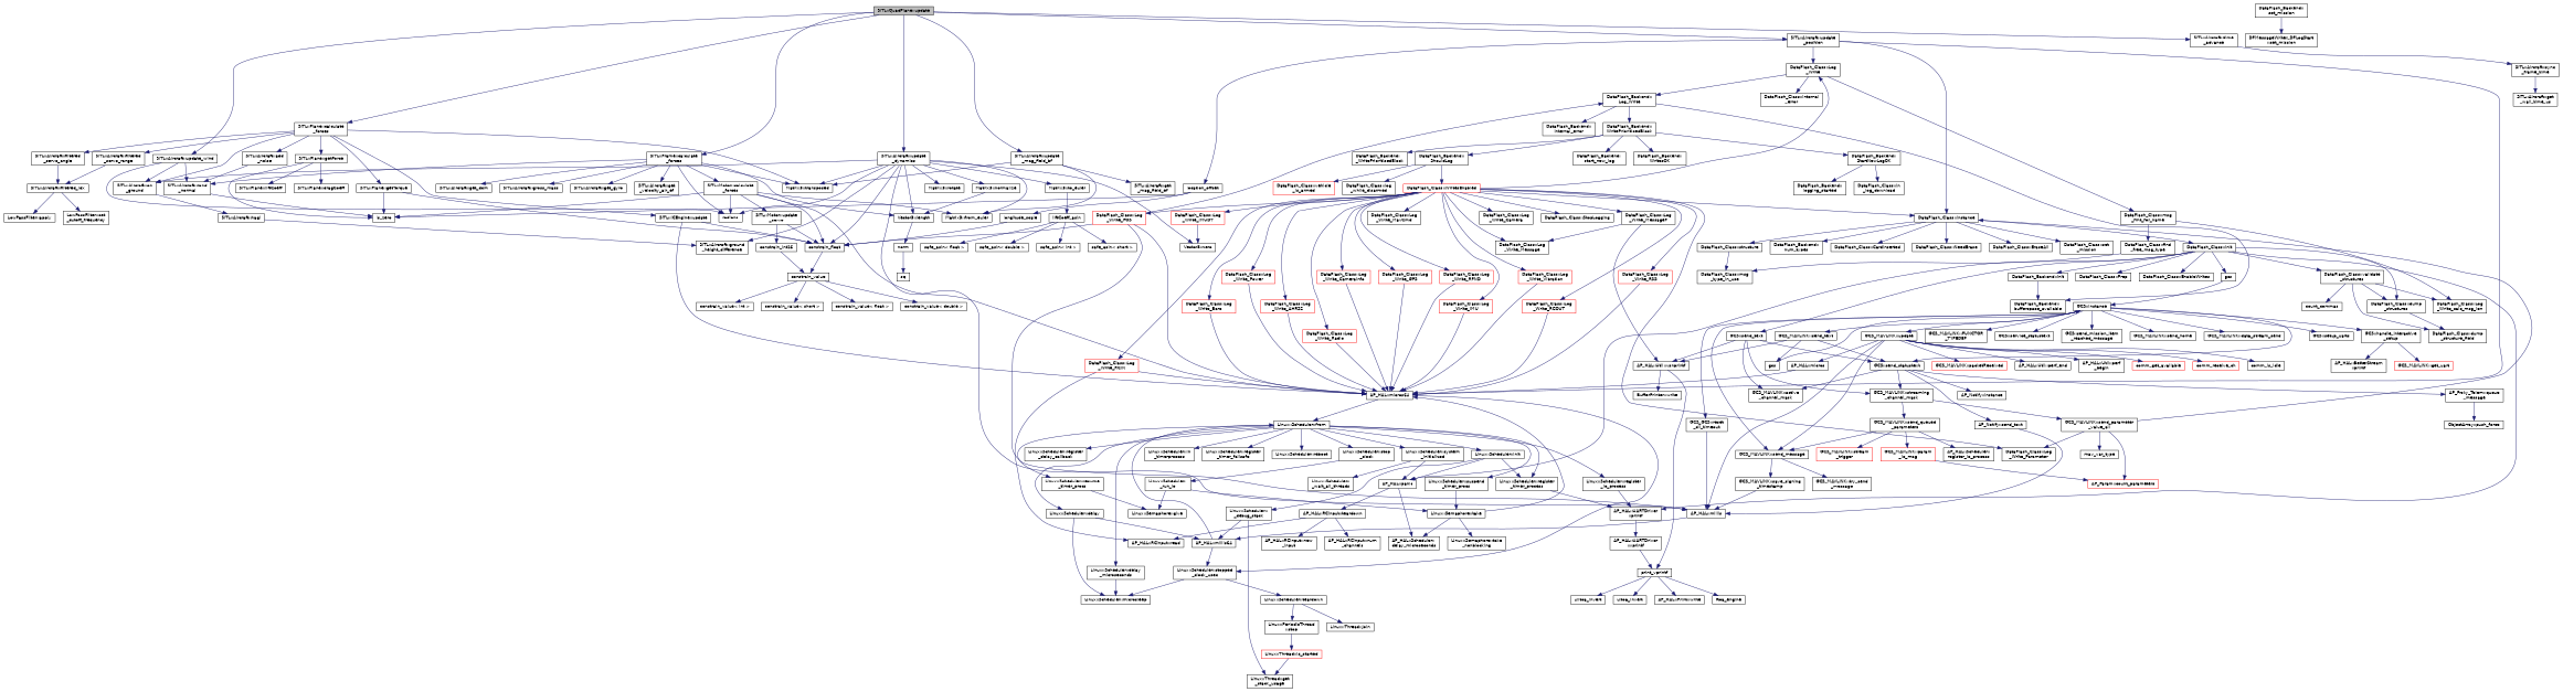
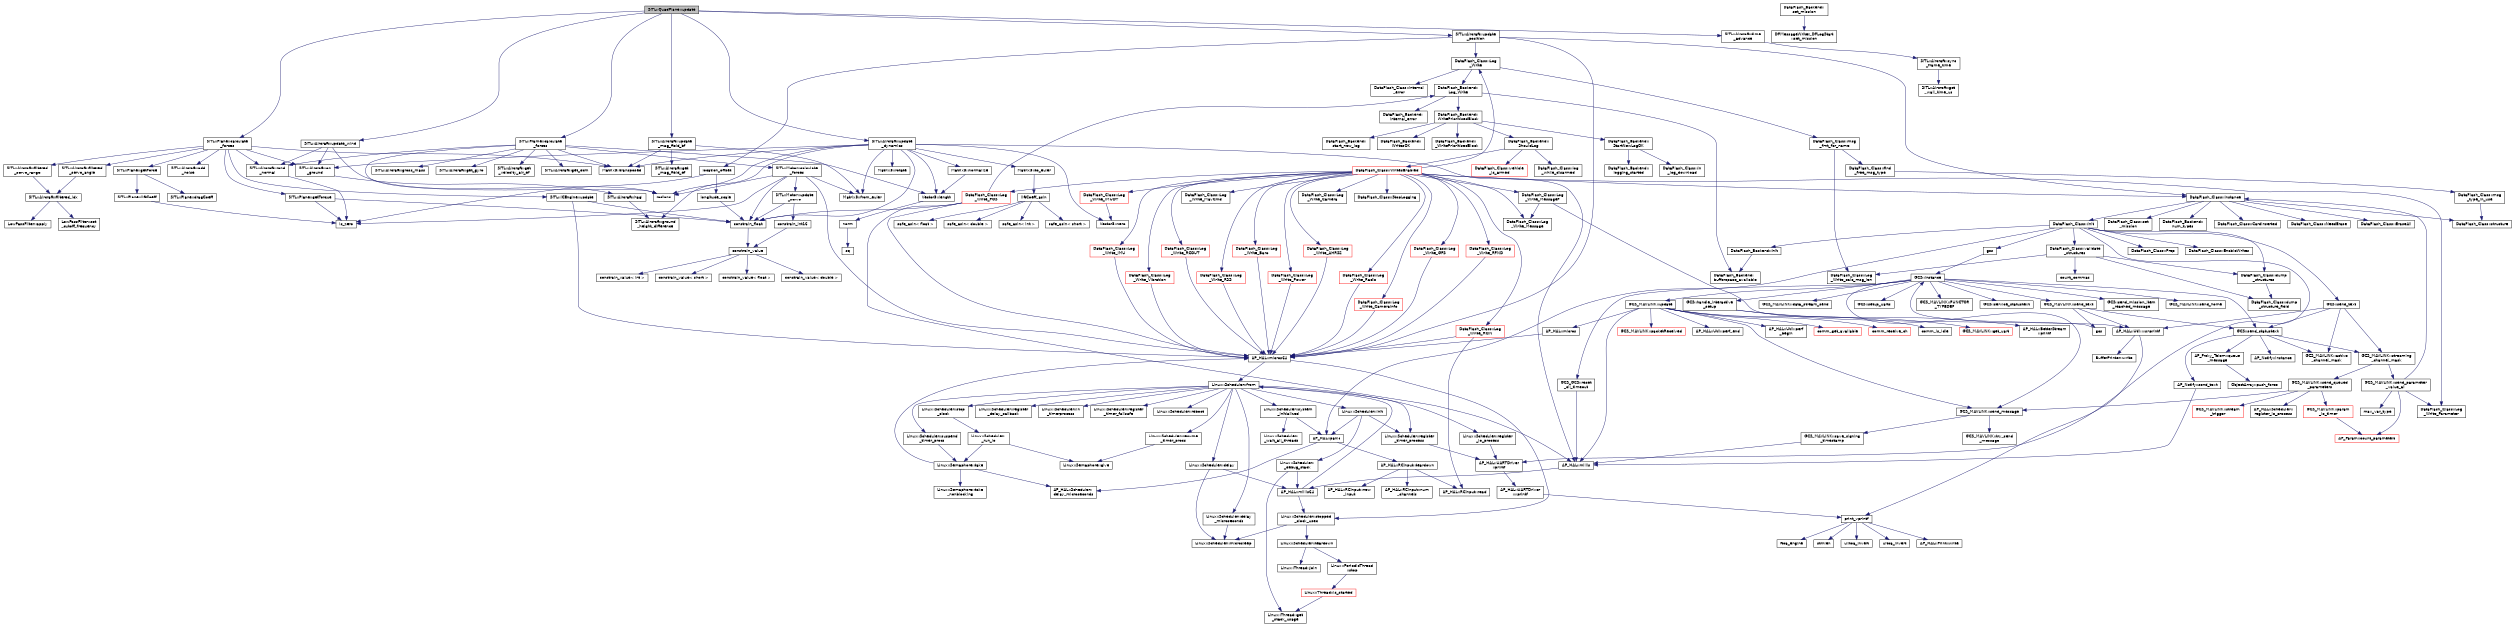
  digraph {
    rankdir=TB
    node [color=black fillcolor=white fontname=Helvetica fontsize=10 shape=record style=filled]
    edge [color=midnightblue fontname=Helvetica fontsize=10 labelfontname=Helvetica labelfontsize=10 style=solid]
    n1 [fillcolor=grey75 fontcolor=black height=0.2 label="SITL::QuadPlane::update" width=0.4]
    n2 [height=0.2 label="SITL::Aircraft::update_wind" width=0.4]
    n3 [height=0.2 label="SITL::Plane::calculate\l_forces" width=0.4]
    n4 [height=0.2 label="SITL::Frame::calculate\l_forces" width=0.4]
    n5 [height=0.2 label="SITL::Aircraft::update\l_dynamics" width=0.4]
    n6 [height=0.2 label="SITL::Aircraft::update\l_position" width=0.4]
    n7 [height=0.2 label="SITL::Aircraft::time\l_advance" width=0.4]
    n8 [height=0.2 label="SITL::Aircraft::update\l_mag_field_bf" width=0.4]
    n9 [height=0.2 label=radians width=0.4]
    n10 [height=0.2 label="SITL::Aircraft::on\l_ground" width=0.4]
    n11 [height=0.2 label="SITL::Aircraft::rand\l_normal" width=0.4]
    n12 [height=0.2 label="SITL::Aircraft::filtered\l_servo_angle" width=0.4]
    n13 [height=0.2 label="SITL::Aircraft::filtered\l_servo_range" width=0.4]
    n14 [height=0.2 label="SITL::ICEngine::update" width=0.4]
    n15 [height=0.2 label="SITL::Plane::getForce" width=0.4]
    n16 [height=0.2 label="SITL::Plane::getTorque" width=0.4]
    n17 [height=0.2 label="SITL::Aircraft::add\l_noise" width=0.4]
    n18 [height=0.2 label="Matrix3::transposed" width=0.4]
    n19 [height=0.2 label="SITL::Motor::calculate\l_forces" width=0.4]
    n20 [height=0.2 label="SITL::Aircraft::gross_mass" width=0.4]
    n21 [height=0.2 label="SITL::Aircraft::get_gyro" width=0.4]
    n22 [height=0.2 label="SITL::Aircraft::get\l_velocity_air_ef" width=0.4]
    n23 [height=0.2 label="SITL::Aircraft::get_dcm" width=0.4]
    n24 [height=0.2 label="Vector3::length" width=0.4]
    n25 [height=0.2 label="SITL::Aircraft::ground\l_height_difference" width=0.4]
    n26 [height=0.2 label=constrain_float width=0.4]
    n27 [height=0.2 label="Matrix3::from_euler" width=0.4]
    n28 [height=0.2 label="Matrix3::rotate" width=0.4]
    n29 [height=0.2 label="Matrix3::normalize" width=0.4]
    n30 [height=0.2 label="AP_HAL::millis" width=0.4]
    n31 [height=0.2 label="Matrix3::to_euler" width=0.4]
    n32 [height=0.2 label="Vector3::zero" width=0.4]
    n33 [height=0.2 label="AP_HAL::micros64" width=0.4]
    n34 [height=0.2 label=location_offset width=0.4]
    n35 [height=0.2 label="DataFlash_Class::instance" width=0.4]
    n36 [height=0.2 label="DataFlash_Class::Log\l_Write" width=0.4]
    n37 [height=0.2 label="SITL::Aircraft::sync\l_frame_time" width=0.4]
    n38 [height=0.2 label="SITL::Aircraft::get\l_mag_field_ef" width=0.4]
    n39 [height=0.2 label="SITL::Aircraft::hagl" width=0.4]
    n40 [height=0.2 label=is_zero width=0.4]
    n41 [height=0.2 label="SITL::Aircraft::filtered_idx" width=0.4]
    n42 [height=0.2 label="SITL::Plane::liftCoeff" width=0.4]
    n43 [height=0.2 label="SITL::Plane::dragCoeff" width=0.4]
    n44 [height=0.2 label="LowPassFilter::set\l_cutoff_frequency" width=0.4]
    n45 [height=0.2 label="LowPassFilter::apply" width=0.4]
    n46 [height=0.2 label="Linux::Scheduler::from" width=0.4]
    n47 [height=0.2 label="Linux::Scheduler::stopped\l_clock_usec" width=0.4]
    n48 [height=0.2 label=constrain_value width=0.4]
    n49 [height=0.2 label="Linux::Scheduler::init" width=0.4]
    n50 [height=0.2 label="Linux::Scheduler::register\l_timer_process" width=0.4]
    n51 [height=0.2 label="Linux::Scheduler::delay" width=0.4]
    n52 [height=0.2 label="Linux::Scheduler::delay\l_microseconds" width=0.4]
    n53 [height=0.2 label="Linux::Scheduler::register\l_delay_callback" width=0.4]
    n54 [height=0.2 label="Linux::Scheduler::register\l_io_process" width=0.4]
    n55 [height=0.2 label="Linux::Scheduler::suspend\l_timer_procs" width=0.4]
    n56 [height=0.2 label="Linux::Scheduler::resume\l_timer_procs" width=0.4]
    n57 [height=0.2 label="Linux::Scheduler::in\l_timerprocess" width=0.4]
    n58 [height=0.2 label="Linux::Scheduler::register\l_timer_failsafe" width=0.4]
    n59 [height=0.2 label="Linux::Scheduler::system\l_initialized" width=0.4]
    n60 [height=0.2 label="Linux::Scheduler::reboot" width=0.4]
    n61 [height=0.2 label="Linux::Scheduler::stop\l_clock" width=0.4]
    n62 [height=0.2 label="Linux::Scheduler::microsleep" width=0.4]
    n63 [height=0.2 label="Linux::Scheduler::teardown" width=0.4]
    n64 [height=0.2 label="AP_HAL::panic" width=0.4]
    n65 [height=0.2 label="Linux::Scheduler::\l_debug_stack" width=0.4]
    n66 [height=0.2 label="AP_HAL::UARTDriver\l::printf" width=0.4]
    n67 [height=0.2 label="AP_HAL::millis64" width=0.4]
    n68 [height=0.2 label="Linux::Semaphore::take" width=0.4]
    n69 [height=0.2 label="Linux::Semaphore::give" width=0.4]
    n70 [height=0.2 label="Linux::Scheduler::\l_wait_all_threads" width=0.4]
    n71 [height=0.2 label="Linux::Scheduler::\l_run_io" width=0.4]
    n72 [height=0.2 label="AP_HAL::RCInput::teardown" width=0.4]
    n73 [height=0.2 label="AP_HAL::Scheduler::\ldelay_microseconds" width=0.4]
    n74 [height=0.2 label="Linux::Thread::get\l_stack_usage" width=0.4]
    n75 [height=0.2 label="AP_HAL::RCInput::new\l_input" width=0.4]
    n76 [height=0.2 label="AP_HAL::RCInput::num\l_channels" width=0.4]
    n77 [height=0.2 label="AP_HAL::RCInput::read" width=0.4]
    n78 [height=0.2 label="AP_HAL::UARTDriver\l::vprintf" width=0.4]
    n79 [height=0.2 label=print_vprintf width=0.4]
    n80 [height=0.2 label="AP_HAL::Print::write" width=0.4]
    n81 [height=0.2 label=ftoa_engine width=0.4]
+   n82 [height=0.2 label=strnlen width=0.4]
    n83 [height=0.2 label=ulltoa_invert width=0.4]
    n84 [height=0.2 label=ultoa_invert width=0.4]
    n85 [height=0.2 label="Linux::PeriodicThread\l::stop" width=0.4]
    n86 [height=0.2 label="Linux::Thread::join" width=0.4]
    n87 [color=red height=0.2 label="Linux::Thread::is_started" width=0.4]
    n88 [height=0.2 label="Linux::Semaphore::take\l_nonblocking" width=0.4]
    n89 [height=0.2 label="constrain_value\< int \>" width=0.4]
    n90 [height=0.2 label="constrain_value\< short \>" width=0.4]
    n91 [height=0.2 label="constrain_value\< float \>" width=0.4]
    n92 [height=0.2 label="constrain_value\< double \>" width=0.4]
    n93 [height=0.2 label="SITL::Motor::update\l_servo" width=0.4]
    n94 [height=0.2 label=norm width=0.4]
    n95 [height=0.2 label=constrain_int16 width=0.4]
    n96 [height=0.2 label=sq width=0.4]
    n97 [height=0.2 label=liftCoeff_asin width=0.4]
    n98 [height=0.2 label="safe_asin\< int \>" width=0.4]
    n99 [height=0.2 label="safe_asin\< short \>" width=0.4]
    n100 [height=0.2 label="safe_asin\< float \>" width=0.4]
    n101 [height=0.2 label="safe_asin\< double \>" width=0.4]
    n102 [height=0.2 label=longitude_scale width=0.4]
    n103 [height=0.2 label="DataFlash_Class::set\l_mission" width=0.4]
    n104 [height=0.2 label="DataFlash_Class::Init" width=0.4]
    n105 [height=0.2 label="DataFlash_Class::structure" width=0.4]
    n106 [height=0.2 label="DataFlash_Backend::\lnum_types" width=0.4]
    n107 [height=0.2 label="DataFlash_Class::CardInserted" width=0.4]
    n108 [height=0.2 label="DataFlash_Class::NeedErase" width=0.4]
    n109 [height=0.2 label="DataFlash_Class::EraseAll" width=0.4]
    n110 [height=0.2 label="DataFlash_Class::msg\l_fmt_for_name" width=0.4]
    n111 [height=0.2 label="DataFlash_Class::internal\l_error" width=0.4]
    n112 [height=0.2 label="DataFlash_Backend::\lLog_Write" width=0.4]
    n113 [height=0.2 label=gcs width=0.4]
    n114 [height=0.2 label="GCS::send_text" width=0.4]
    n115 [height=0.2 label="DataFlash_Class::validate\l_structures" width=0.4]
    n116 [height=0.2 label="DataFlash_Class::dump\l_structures" width=0.4]
    n117 [height=0.2 label="DataFlash_Backend::Init" width=0.4]
    n118 [height=0.2 label="DataFlash_Class::Prep" width=0.4]
    n119 [height=0.2 label="DataFlash_Class::EnableWrites" width=0.4]
    n120 [height=0.2 label="GCS::instance" width=0.4]
    n121 [height=0.2 label="GCS::send_statustext" width=0.4]
    n122 [height=0.2 label="AP_HAL::Util::vsnprintf" width=0.4]
    n123 [height=0.2 label="GCS_MAVLINK::active\l_channel_mask" width=0.4]
    n124 [height=0.2 label="GCS_MAVLINK::streaming\l_channel_mask" width=0.4]
    n125 [height=0.2 label=count_commas width=0.4]
    n126 [height=0.2 label="DataFlash_Class::Log\l_Write_calc_msg_len" width=0.4]
    n127 [height=0.2 label="DataFlash_Class::dump\l_structure_field" width=0.4]
    n128 [height=0.2 label="DataFlash_Backend::\lbufferspace_available" width=0.4]
    n129 [height=0.2 label="GCS_MAVLINK::send_text" width=0.4]
    n130 [height=0.2 label="GCS_MAVLINK::send_message" width=0.4]
    n131 [height=0.2 label="GCS::service_statustext" width=0.4]
    n132 [height=0.2 label="GCS_GCS::reset\l_cli_timeout" width=0.4]
    n133 [height=0.2 label="GCS::send_mission_item\l_reached_message" width=0.4]
    n134 [height=0.2 label="GCS_MAVLINK::send_home" width=0.4]
    n135 [height=0.2 label="GCS_MAVLINK::data_stream_send" width=0.4]
    n136 [height=0.2 label="GCS_MAVLINK::update" width=0.4]
    n137 [height=0.2 label="GCS::setup_uarts" width=0.4]
    n138 [height=0.2 label="GCS::handle_interactive\l_setup" width=0.4]
    n139 [height=0.2 label="GCS_MAVLINK::FUNCTOR\l_TYPEDEF" width=0.4]
    n140 [height=0.2 label=gcs width=0.4]
    n141 [height=0.2 label="AP_Frsky_Telem::queue\l_message" width=0.4]
    n142 [height=0.2 label="AP_Notify::instance" width=0.4]
    n143 [height=0.2 label="AP_Notify::send_text" width=0.4]
    n144 [height=0.2 label="GCS_MAVLINK::save_signing\l_timestamp" width=0.4]
    n145 [height=0.2 label="GCS_MAVLINK::try_send\l_message" width=0.4]
    n146 [height=0.2 label="AP_HAL::micros" width=0.4]
    n147 [height=0.2 label="AP_HAL::Util::perf\l_begin" width=0.4]
    n148 [color=red height=0.2 label=comm_get_available width=0.4]
    n149 [color=red height=0.2 label=comm_receive_ch width=0.4]
    n150 [height=0.2 label=comm_is_idle width=0.4]
    n151 [color=red height=0.2 label="GCS_MAVLINK::packetReceived" width=0.4]
    n152 [height=0.2 label="AP_HAL::Util::perf_end" width=0.4]
    n153 [height=0.2 label="AP_HAL::BetterStream\l::printf" width=0.4]
    n154 [color=red height=0.2 label="GCS_MAVLINK::get_uart" width=0.4]
    n155 [height=0.2 label="BufferPrinter::write" width=0.4]
    n156 [height=0.2 label="ObjectArray::push_force" width=0.4]
    n157 [height=0.2 label="GCS_MAVLINK::send_parameter\l_value_all" width=0.4]
    n158 [height=0.2 label="GCS_MAVLINK::send_queued\l_parameters" width=0.4]
    n159 [height=0.2 label=mav_var_type width=0.4]
    n160 [color=red height=0.2 label="AP_Param::count_parameters" width=0.4]
    n161 [height=0.2 label="DataFlash_Class::Log\l_Write_Parameter" width=0.4]
    n162 [height=0.2 label="AP_HAL::Scheduler::\lregister_io_process" width=0.4]
-   n163 [color=red height=0.2 label="GCS_MAVLINK::param\l_io_mag" width=0.4]
+   n163 [color=red height=0.2 label="GCS_MAVLINK::param\l_io_timer" width=0.4]
    n164 [color=red height=0.2 label="GCS_MAVLINK::stream\l_trigger" width=0.4]
    n165 [height=0.2 label="DataFlash_Backend::\lset_mission" width=0.4]
    n166 [height=0.2 label="DFMessageWriter_DFLogStart\l::set_mission" width=0.4]
    n167 [height=0.2 label="DataFlash_Class::find\l_free_msg_type" width=0.4]
    n168 [height=0.2 label="DataFlash_Backend::\linternal_error" width=0.4]
    n169 [height=0.2 label="DataFlash_Backend::\lWritePrioritisedBlock" width=0.4]
    n170 [height=0.2 label="DataFlash_Class::msg\l_type_in_use" width=0.4]
    n171 [height=0.2 label="DataFlash_Backend::\lShouldLog" width=0.4]
    n172 [height=0.2 label="DataFlash_Backend::\lStartNewLogOK" width=0.4]
    n173 [height=0.2 label="DataFlash_Backend::\lstart_new_log" width=0.4]
    n174 [height=0.2 label="DataFlash_Backend::\lWritesOK" width=0.4]
    n175 [height=0.2 label="DataFlash_Backend::\l_WritePrioritisedBlock" width=0.4]
    n176 [color=red height=0.2 label="DataFlash_Class::WritesEnabled" width=0.4]
    n177 [color=red height=0.2 label="DataFlash_Class::vehicle\l_is_armed" width=0.4]
    n178 [height=0.2 label="DataFlash_Class::log\l_while_disarmed" width=0.4]
    n179 [height=0.2 label="DataFlash_Backend::\llogging_started" width=0.4]
    n180 [height=0.2 label="DataFlash_Class::in\l_log_download" width=0.4]
    n181 [height=0.2 label="DataFlash_Class::StopLogging" width=0.4]
    n182 [color=red height=0.2 label="DataFlash_Class::Log\l_Write_GPS" width=0.4]
    n183 [color=red height=0.2 label="DataFlash_Class::Log\l_Write_RFND" width=0.4]
    n184 [color=red height=0.2 label="DataFlash_Class::Log\l_Write_IMU" width=0.4]
    n185 [color=red height=0.2 label="DataFlash_Class::Log\l_Write_IMUDT" width=0.4]
    n186 [color=red height=0.2 label="DataFlash_Class::Log\l_Write_Vibration" width=0.4]
    n187 [color=red height=0.2 label="DataFlash_Class::Log\l_Write_RCIN" width=0.4]
    n188 [color=red height=0.2 label="DataFlash_Class::Log\l_Write_RCOUT" width=0.4]
    n189 [color=red height=0.2 label="DataFlash_Class::Log\l_Write_RSSI" width=0.4]
    n190 [color=red height=0.2 label="DataFlash_Class::Log\l_Write_Baro" width=0.4]
    n191 [color=red height=0.2 label="DataFlash_Class::Log\l_Write_Power" width=0.4]
    n192 [color=red height=0.2 label="DataFlash_Class::Log\l_Write_AHRS2" width=0.4]
    n193 [color=red height=0.2 label="DataFlash_Class::Log\l_Write_POS" width=0.4]
    n194 [height=0.2 label="DataFlash_Class::Log\l_Write_MavCmd" width=0.4]
    n195 [color=red height=0.2 label="DataFlash_Class::Log\l_Write_Radio" width=0.4]
    n196 [height=0.2 label="DataFlash_Class::Log\l_Write_Message" width=0.4]
    n197 [height=0.2 label="DataFlash_Class::Log\l_Write_MessageF" width=0.4]
    n198 [color=red height=0.2 label="DataFlash_Class::Log\l_Write_CameraInfo" width=0.4]
    n199 [height=0.2 label="DataFlash_Class::Log\l_Write_Camera" width=0.4]
    n200 [height=0.2 label="SITL::Aircraft::get\l_wall_time_us" width=0.4]
    n1 -> n2
    n1 -> n3
    n1 -> n4
    n1 -> n5
    n1 -> n6
    n1 -> n7
    n1 -> n8
    n2 -> n9
    n2 -> n10
    n2 -> n11
    n3 -> n10
    n3 -> n12
    n3 -> n13
    n3 -> n14
    n3 -> n15
    n3 -> n16
    n3 -> n17
    n3 -> n18
    n4 -> n9
    n4 -> n11
    n4 -> n18
    n4 -> n19
    n4 -> n20
    n4 -> n21
    n4 -> n22
    n4 -> n23
    n4 -> n24
    n5 -> n9
    n5 -> n10
    n5 -> n18
    n5 -> n24
    n5 -> n25
    n5 -> n26
    n5 -> n27
    n5 -> n28
    n5 -> n29
    n5 -> n30
    n5 -> n31
    n5 -> n32
    n6 -> n33
    n6 -> n34
    n6 -> n35
    n6 -> n36
    n7 -> n37
    n8 -> n18
    n8 -> n27
    n8 -> n38
    n10 -> n39
    n11 -> n40
    n12 -> n41
    n13 -> n41
    n14 -> n26
    n14 -> n33
-   n15 -> n40
+   n42 -> n40
    n15 -> n42
    n15 -> n43
    n16 -> n26
    n16 -> n40
-   n17 -> n11
+   n3 -> n11
    n19 -> n9
    n19 -> n26
    n19 -> n27
    n19 -> n33
    n19 -> n40
    n19 -> n93
    n24 -> n94
    n26 -> n48
    n29 -> n24
    n30 -> n67
    n31 -> n97
    n33 -> n46
    n33 -> n47
    n34 -> n40
    n34 -> n102
    n35 -> n103
    n35 -> n104
    n35 -> n105
    n35 -> n106
    n35 -> n107
    n35 -> n108
    n35 -> n109
    n36 -> n110
    n36 -> n111
    n36 -> n112
    n37 -> n200
    n39 -> n25
    n41 -> n44
    n41 -> n45
    n46 -> n49
    n46 -> n50
    n46 -> n51
    n46 -> n52
    n46 -> n53
    n46 -> n54
    n46 -> n55
    n46 -> n56
    n46 -> n57
    n46 -> n58
    n46 -> n59
    n46 -> n60
    n46 -> n61
    n47 -> n62
    n47 -> n63
    n48 -> n89
    n48 -> n90
    n48 -> n91
    n48 -> n92
    n49 -> n50
    n49 -> n64
    n49 -> n65
    n50 -> n66
    n51 -> n62
    n51 -> n67
    n52 -> n62
    n54 -> n66
    n55 -> n68
    n56 -> n69
    n59 -> n64
    n59 -> n70
    n61 -> n71
    n63 -> n85
    n63 -> n86
    n64 -> n72
    n64 -> n73
    n65 -> n67
    n65 -> n74
    n66 -> n78
    n67 -> n46
    n67 -> n47
    n68 -> n33
    n68 -> n73
    n68 -> n88
    n71 -> n68
    n71 -> n69
    n72 -> n75
    n72 -> n76
    n72 -> n77
    n78 -> n79
    n79 -> n80
    n79 -> n81
+   n79 -> n82
    n79 -> n83
    n79 -> n84
    n85 -> n87
    n87 -> n74
    n93 -> n26
    n93 -> n95
    n94 -> n96
    n95 -> n48
    n97 -> n98
    n97 -> n99
    n97 -> n100
    n97 -> n101
    n102 -> n26
    n104 -> n64
    n104 -> n66
    n104 -> n113
    n104 -> n114
    n104 -> n115
    n104 -> n116
    n104 -> n117
    n104 -> n118
    n104 -> n119
    n110 -> n126
    n110 -> n167
    n112 -> n128
    n112 -> n168
    n112 -> n169
    n113 -> n120
    n114 -> n121
    n114 -> n122
    n114 -> n123
    n114 -> n124
    n115 -> n116
    n115 -> n125
    n115 -> n126
    n115 -> n127
    n116 -> n127
    n117 -> n128
    n120 -> n121
    n120 -> n129
    n120 -> n130
    n120 -> n131
    n120 -> n132
    n120 -> n133
    n120 -> n134
    n120 -> n135
    n120 -> n136
    n120 -> n137
    n120 -> n138
    n120 -> n139
    n121 -> n123
    n121 -> n124
    n121 -> n141
    n121 -> n142
    n121 -> n143
    n122 -> n79
    n122 -> n155
    n124 -> n157
    n124 -> n158
    n129 -> n121
    n129 -> n122
    n129 -> n140
    n130 -> n144
    n130 -> n145
    n132 -> n30
    n136 -> n30
    n136 -> n130
    n136 -> n146
    n136 -> n147
    n136 -> n148
    n136 -> n149
    n136 -> n150
    n136 -> n151
    n136 -> n152
    n138 -> n153
    n138 -> n154
    n140 -> n120
    n141 -> n156
    n143 -> n30
    n144 -> n30
    n146 -> n33
    n157 -> n35
    n157 -> n159
    n157 -> n160
    n157 -> n161
    n158 -> n130
    n158 -> n162
    n158 -> n163
    n158 -> n164
    n163 -> n160
    n165 -> n166
    n167 -> n170
    n169 -> n171
    n169 -> n172
    n169 -> n173
    n169 -> n174
    n169 -> n175
-   n105 -> n170
+   n170 -> n105
    n171 -> n176
    n171 -> n177
    n171 -> n178
    n172 -> n179
    n172 -> n180
    n176 -> n35
    n176 -> n36
    n176 -> n161
    n176 -> n181
    n176 -> n182
    n176 -> n183
    n176 -> n184
    n176 -> n185
    n176 -> n186
    n176 -> n187
    n176 -> n188
    n176 -> n189
    n176 -> n190
    n176 -> n191
    n176 -> n192
    n176 -> n193
    n176 -> n194
    n176 -> n195
    n176 -> n196
    n176 -> n197
    n176 -> n198
    n176 -> n199
    n182 -> n33
    n183 -> n33
    n184 -> n33
    n185 -> n32
    n186 -> n33
    n187 -> n33
    n187 -> n77
    n188 -> n33
    n189 -> n33
    n190 -> n33
    n191 -> n33
    n192 -> n33
    n193 -> n26
    n193 -> n30
    n193 -> n33
    n193 -> n112
    n195 -> n33
    n197 -> n122
    n197 -> n196
    n198 -> n33
  }
